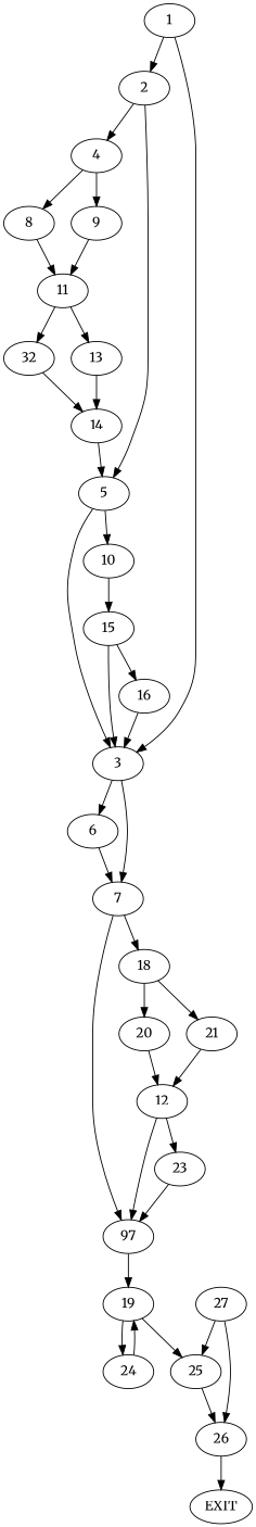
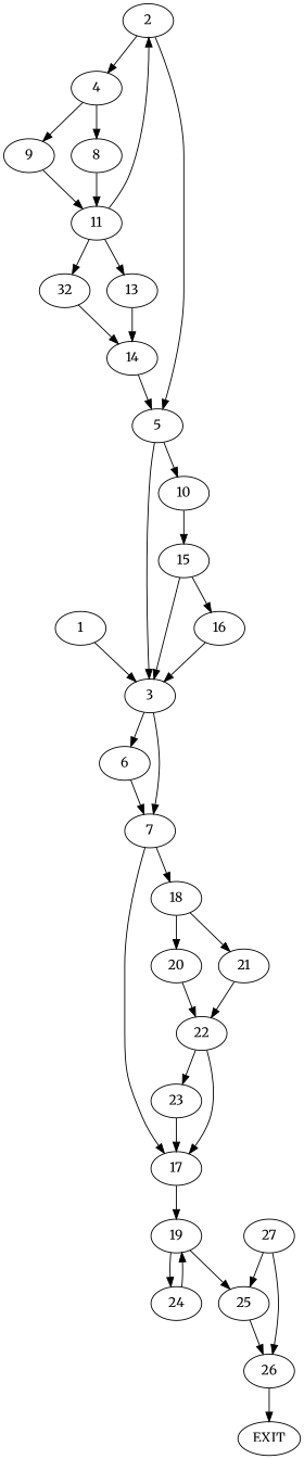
  digraph {
    fontname=Merriweather
    node [fontname=Merriweather]
    edge [fontname=Merriweather]
    1
    2
    3
    n4 [label=EXIT]
    4
    5
    6
    7
    8
    9
    10
-   17 [label=97]
+   17
    18
    11
    15
    19
    20
    21
    n19 [label=32]
    13
    16
    14
    24
    25
-   22 [label=12]
+   22
    26
    23
    27
-   1 -> 2
+   11 -> 2
    1 -> 3
    2 -> 4
    2 -> 5
    3 -> 6
    3 -> 7
    4 -> 8
    4 -> 9
    5 -> 3
    5 -> 10
    6 -> 7
    7 -> 17
    7 -> 18
    8 -> 11
    9 -> 11
    10 -> 15
    17 -> 19
    18 -> 20
    18 -> 21
    11 -> n19
    11 -> 13
    15 -> 3
    15 -> 16
    19 -> 24
    19 -> 25
    20 -> 22
    21 -> 22
    n19 -> 14
    13 -> 14
    16 -> 3
    14 -> 5
    24 -> 19
    25 -> 26
    22 -> 17
    22 -> 23
    26 -> n4
    23 -> 17
    27 -> 25
    27 -> 26
  }
